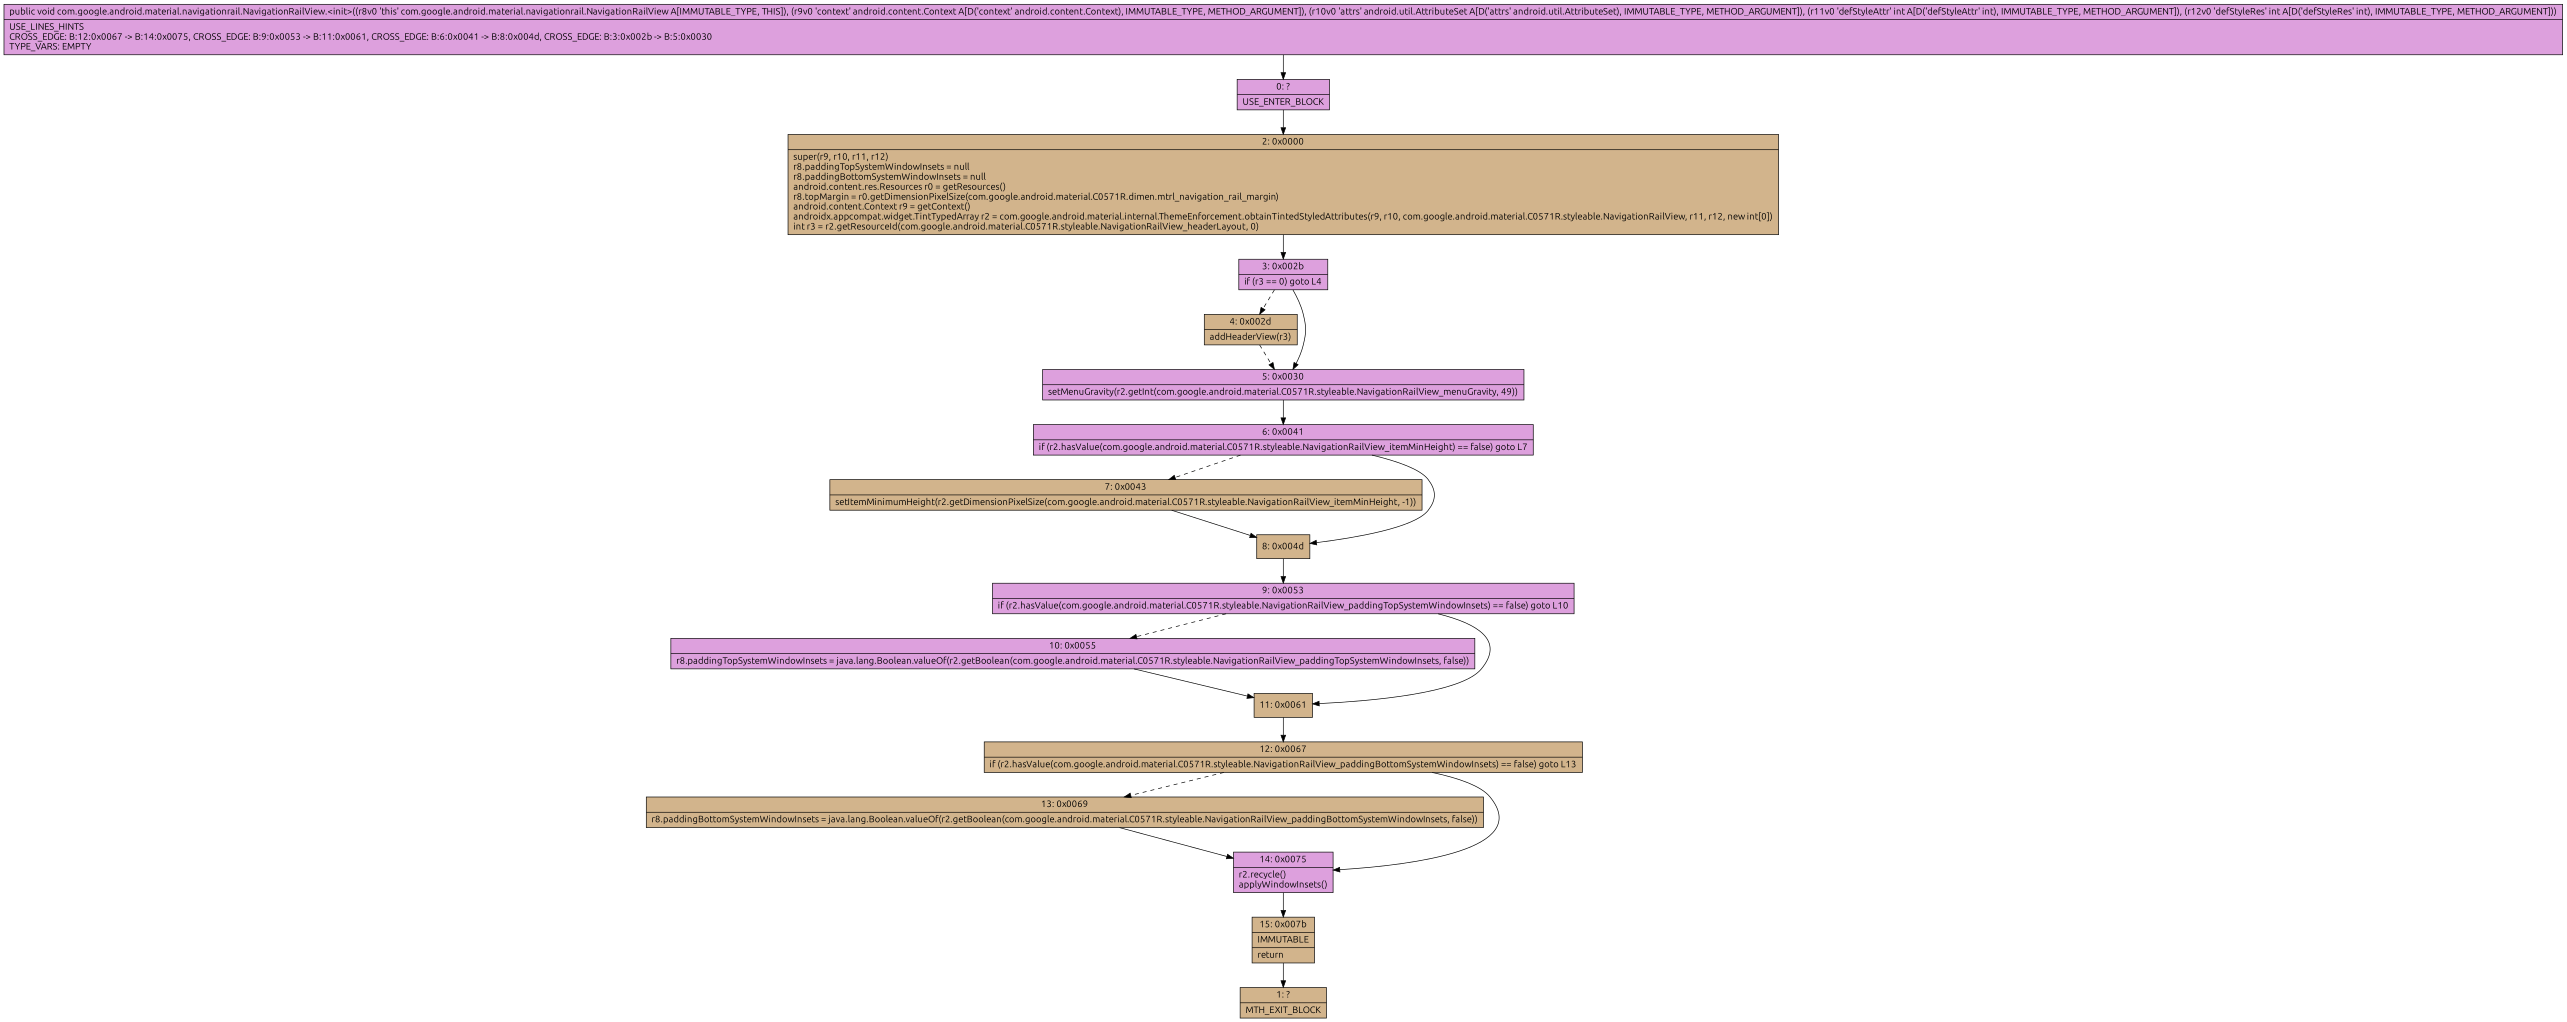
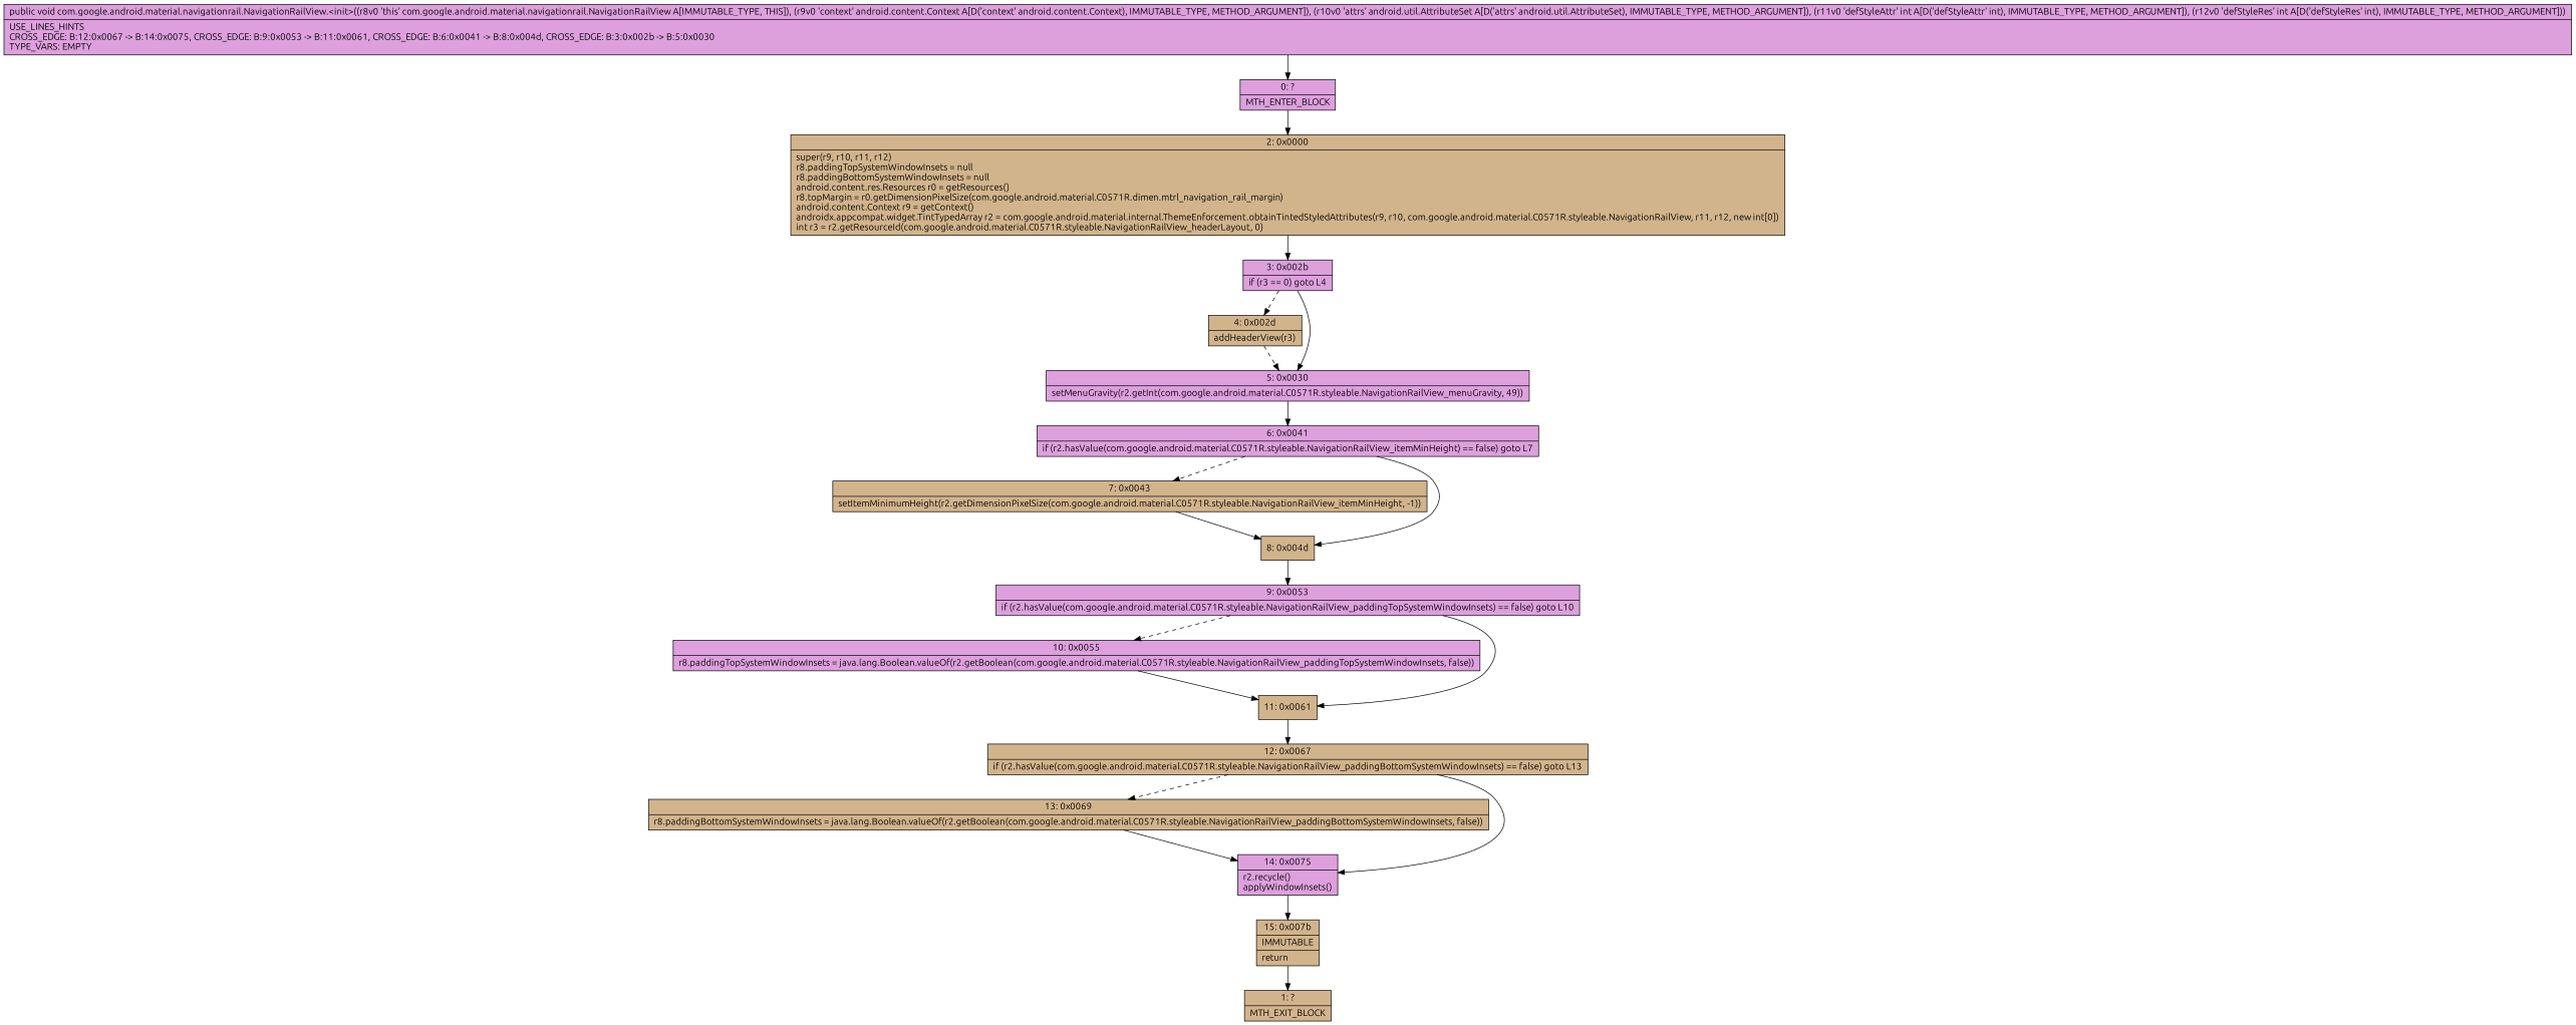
  digraph {
    fontname=Ubuntu
    node [fillcolor=tan fontname=Ubuntu shape=record style=filled]
    edge [fontname=Ubuntu]
-   n1 [fillcolor=plum label="{0\:\ ?|USE_ENTER_BLOCK\l}"]
+   n1 [fillcolor=plum label="{0\:\ ?|MTH_ENTER_BLOCK\l}"]
    n2 [label="{2\:\ 0x0000|super(r9, r10, r11, r12)\lr8.paddingTopSystemWindowInsets = null\lr8.paddingBottomSystemWindowInsets = null\landroid.content.res.Resources r0 = getResources()\lr8.topMargin = r0.getDimensionPixelSize(com.google.android.material.C0571R.dimen.mtrl_navigation_rail_margin)\landroid.content.Context r9 = getContext()\landroidx.appcompat.widget.TintTypedArray r2 = com.google.android.material.internal.ThemeEnforcement.obtainTintedStyledAttributes(r9, r10, com.google.android.material.C0571R.styleable.NavigationRailView, r11, r12, new int[0])\lint r3 = r2.getResourceId(com.google.android.material.C0571R.styleable.NavigationRailView_headerLayout, 0)\l}"]
    n3 [fillcolor=plum label="{3\:\ 0x002b|if (r3 == 0) goto L4\l}"]
    n4 [label="{4\:\ 0x002d|addHeaderView(r3)\l}"]
    n5 [fillcolor=plum label="{5\:\ 0x0030|setMenuGravity(r2.getInt(com.google.android.material.C0571R.styleable.NavigationRailView_menuGravity, 49))\l}"]
    n6 [fillcolor=plum label="{6\:\ 0x0041|if (r2.hasValue(com.google.android.material.C0571R.styleable.NavigationRailView_itemMinHeight) == false) goto L7\l}"]
    n7 [label="{7\:\ 0x0043|setItemMinimumHeight(r2.getDimensionPixelSize(com.google.android.material.C0571R.styleable.NavigationRailView_itemMinHeight, \-1))\l}"]
    n8 [label="{8\:\ 0x004d}"]
    n9 [fillcolor=plum label="{9\:\ 0x0053|if (r2.hasValue(com.google.android.material.C0571R.styleable.NavigationRailView_paddingTopSystemWindowInsets) == false) goto L10\l}"]
    n10 [fillcolor=plum label="{10\:\ 0x0055|r8.paddingTopSystemWindowInsets = java.lang.Boolean.valueOf(r2.getBoolean(com.google.android.material.C0571R.styleable.NavigationRailView_paddingTopSystemWindowInsets, false))\l}"]
    n11 [label="{11\:\ 0x0061}"]
    n12 [label="{12\:\ 0x0067|if (r2.hasValue(com.google.android.material.C0571R.styleable.NavigationRailView_paddingBottomSystemWindowInsets) == false) goto L13\l}"]
    n13 [label="{13\:\ 0x0069|r8.paddingBottomSystemWindowInsets = java.lang.Boolean.valueOf(r2.getBoolean(com.google.android.material.C0571R.styleable.NavigationRailView_paddingBottomSystemWindowInsets, false))\l}"]
    n14 [fillcolor=plum label="{14\:\ 0x0075|r2.recycle()\lapplyWindowInsets()\l}"]
    n15 [label="{15\:\ 0x007b|IMMUTABLE\l|return\l}"]
    n16 [label="{1\:\ ?|MTH_EXIT_BLOCK\l}"]
    n17 [fillcolor=plum label="{public void com.google.android.material.navigationrail.NavigationRailView.\<init\>((r8v0 'this' com.google.android.material.navigationrail.NavigationRailView A[IMMUTABLE_TYPE, THIS]), (r9v0 'context' android.content.Context A[D('context' android.content.Context), IMMUTABLE_TYPE, METHOD_ARGUMENT]), (r10v0 'attrs' android.util.AttributeSet A[D('attrs' android.util.AttributeSet), IMMUTABLE_TYPE, METHOD_ARGUMENT]), (r11v0 'defStyleAttr' int A[D('defStyleAttr' int), IMMUTABLE_TYPE, METHOD_ARGUMENT]), (r12v0 'defStyleRes' int A[D('defStyleRes' int), IMMUTABLE_TYPE, METHOD_ARGUMENT]))  | USE_LINES_HINTS\lCROSS_EDGE: B:12:0x0067 \-\> B:14:0x0075, CROSS_EDGE: B:9:0x0053 \-\> B:11:0x0061, CROSS_EDGE: B:6:0x0041 \-\> B:8:0x004d, CROSS_EDGE: B:3:0x002b \-\> B:5:0x0030\lTYPE_VARS: EMPTY\l}"]
    n1 -> n2
    n2 -> n3
    n3 -> n4 [style=dashed]
    n3 -> n5
    n4 -> n5 [style=dashed]
    n5 -> n6
    n6 -> n7 [style=dashed]
    n6 -> n8
    n7 -> n8
    n8 -> n9
    n9 -> n10 [style=dashed]
    n9 -> n11
    n10 -> n11
    n11 -> n12
    n12 -> n13 [style=dashed]
    n12 -> n14
    n13 -> n14
    n14 -> n15
    n15 -> n16
    n17 -> n1
  }
